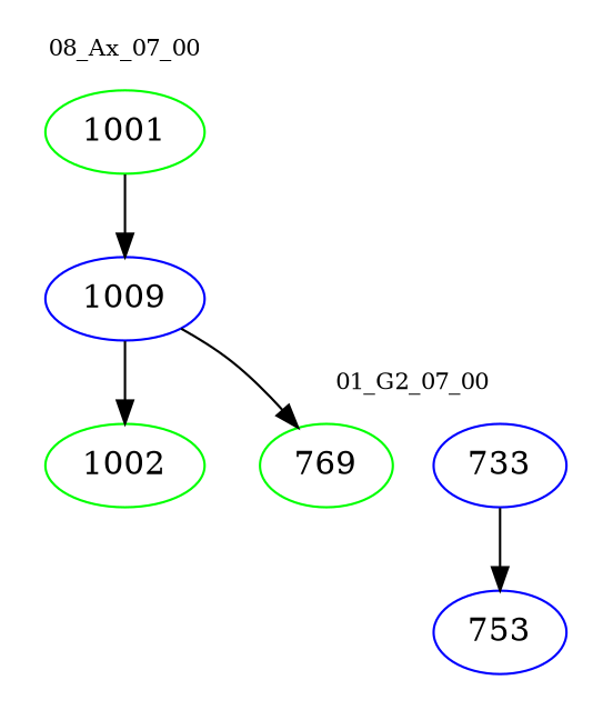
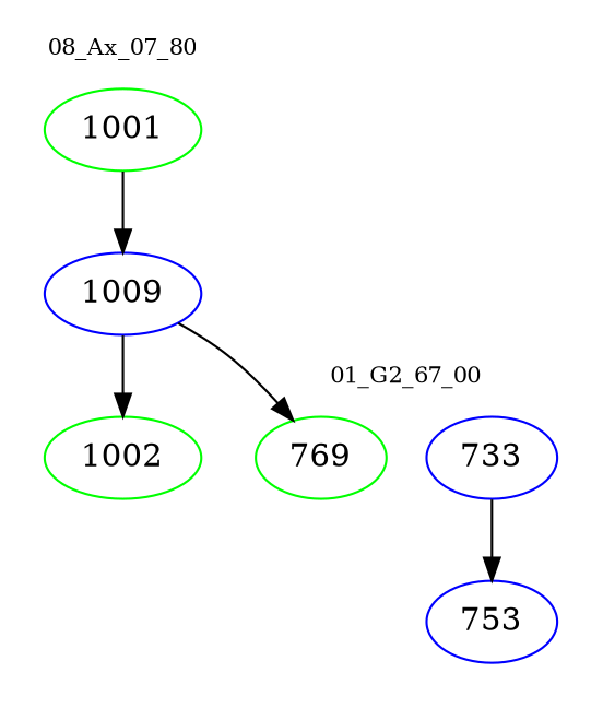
  digraph {
    node [color=green]
    edge [color=black]
    n1 [label=1001]
    n2 [color=blue label=1009]
    n3 [label=1002]
    n4 [color=blue label=733]
    n5 [color=blue label=753]
    n6 [label=769]
    subgraph cluster_1 {
      color=white
      fontsize=10
-     label="08_Ax_07_00"
+     label="08_Ax_07_80"
      n1
      n2
      n3
    }
    subgraph cluster_2 {
      color=white
      fontsize=10
-     label="01_G2_07_00"
+     label="01_G2_67_00"
      n4
      n5
      n6
    }
    n1 -> n2
    n2 -> n3
    n2 -> n6
    n4 -> n5
  }
